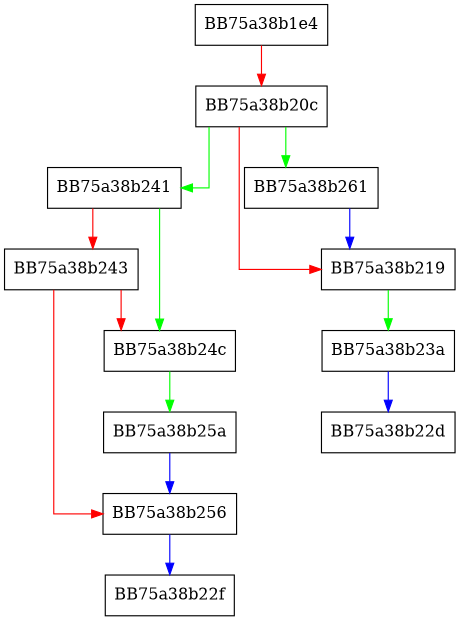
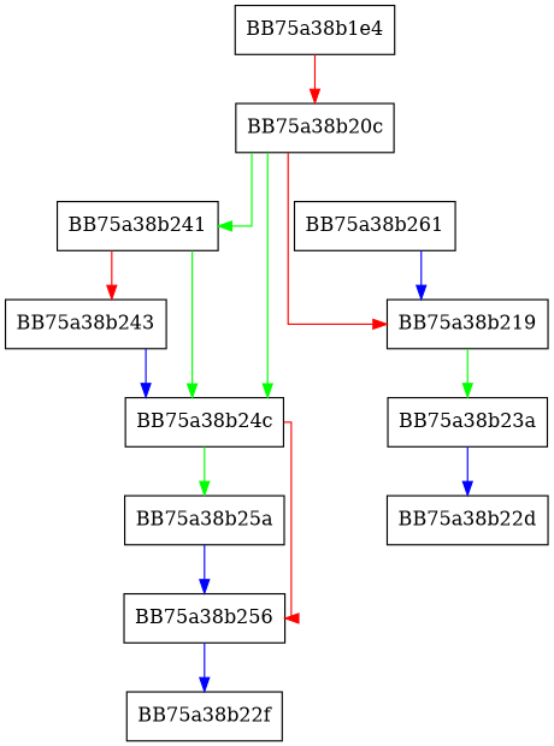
  digraph {
    splines=ortho
    node [shape=box]
    edge [color=green]
    BB75a38b1e4
    BB75a38b20c
    BB75a38b241
    BB75a38b24c
    BB75a38b243
    BB75a38b261
    BB75a38b219
    BB75a38b25a
    BB75a38b256
    BB75a38b23a
    BB75a38b22d
    BB75a38b22f
    BB75a38b1e4 -> BB75a38b20c [color=red]
    BB75a38b20c -> BB75a38b241
-   BB75a38b20c -> BB75a38b261
+   BB75a38b20c -> BB75a38b24c
    BB75a38b20c -> BB75a38b219 [color=red]
    BB75a38b241 -> BB75a38b24c
    BB75a38b241 -> BB75a38b243 [color=red]
    BB75a38b24c -> BB75a38b25a
-   BB75a38b243 -> BB75a38b256 [color=red]
-   BB75a38b243 -> BB75a38b24c [color=red]
+   BB75a38b24c -> BB75a38b256 [color=red]
+   BB75a38b243 -> BB75a38b24c [color=blue]
    BB75a38b261 -> BB75a38b219 [color=blue]
    BB75a38b219 -> BB75a38b23a
    BB75a38b25a -> BB75a38b256 [color=blue]
    BB75a38b256 -> BB75a38b22f [color=blue]
    BB75a38b23a -> BB75a38b22d [color=blue]
  }
